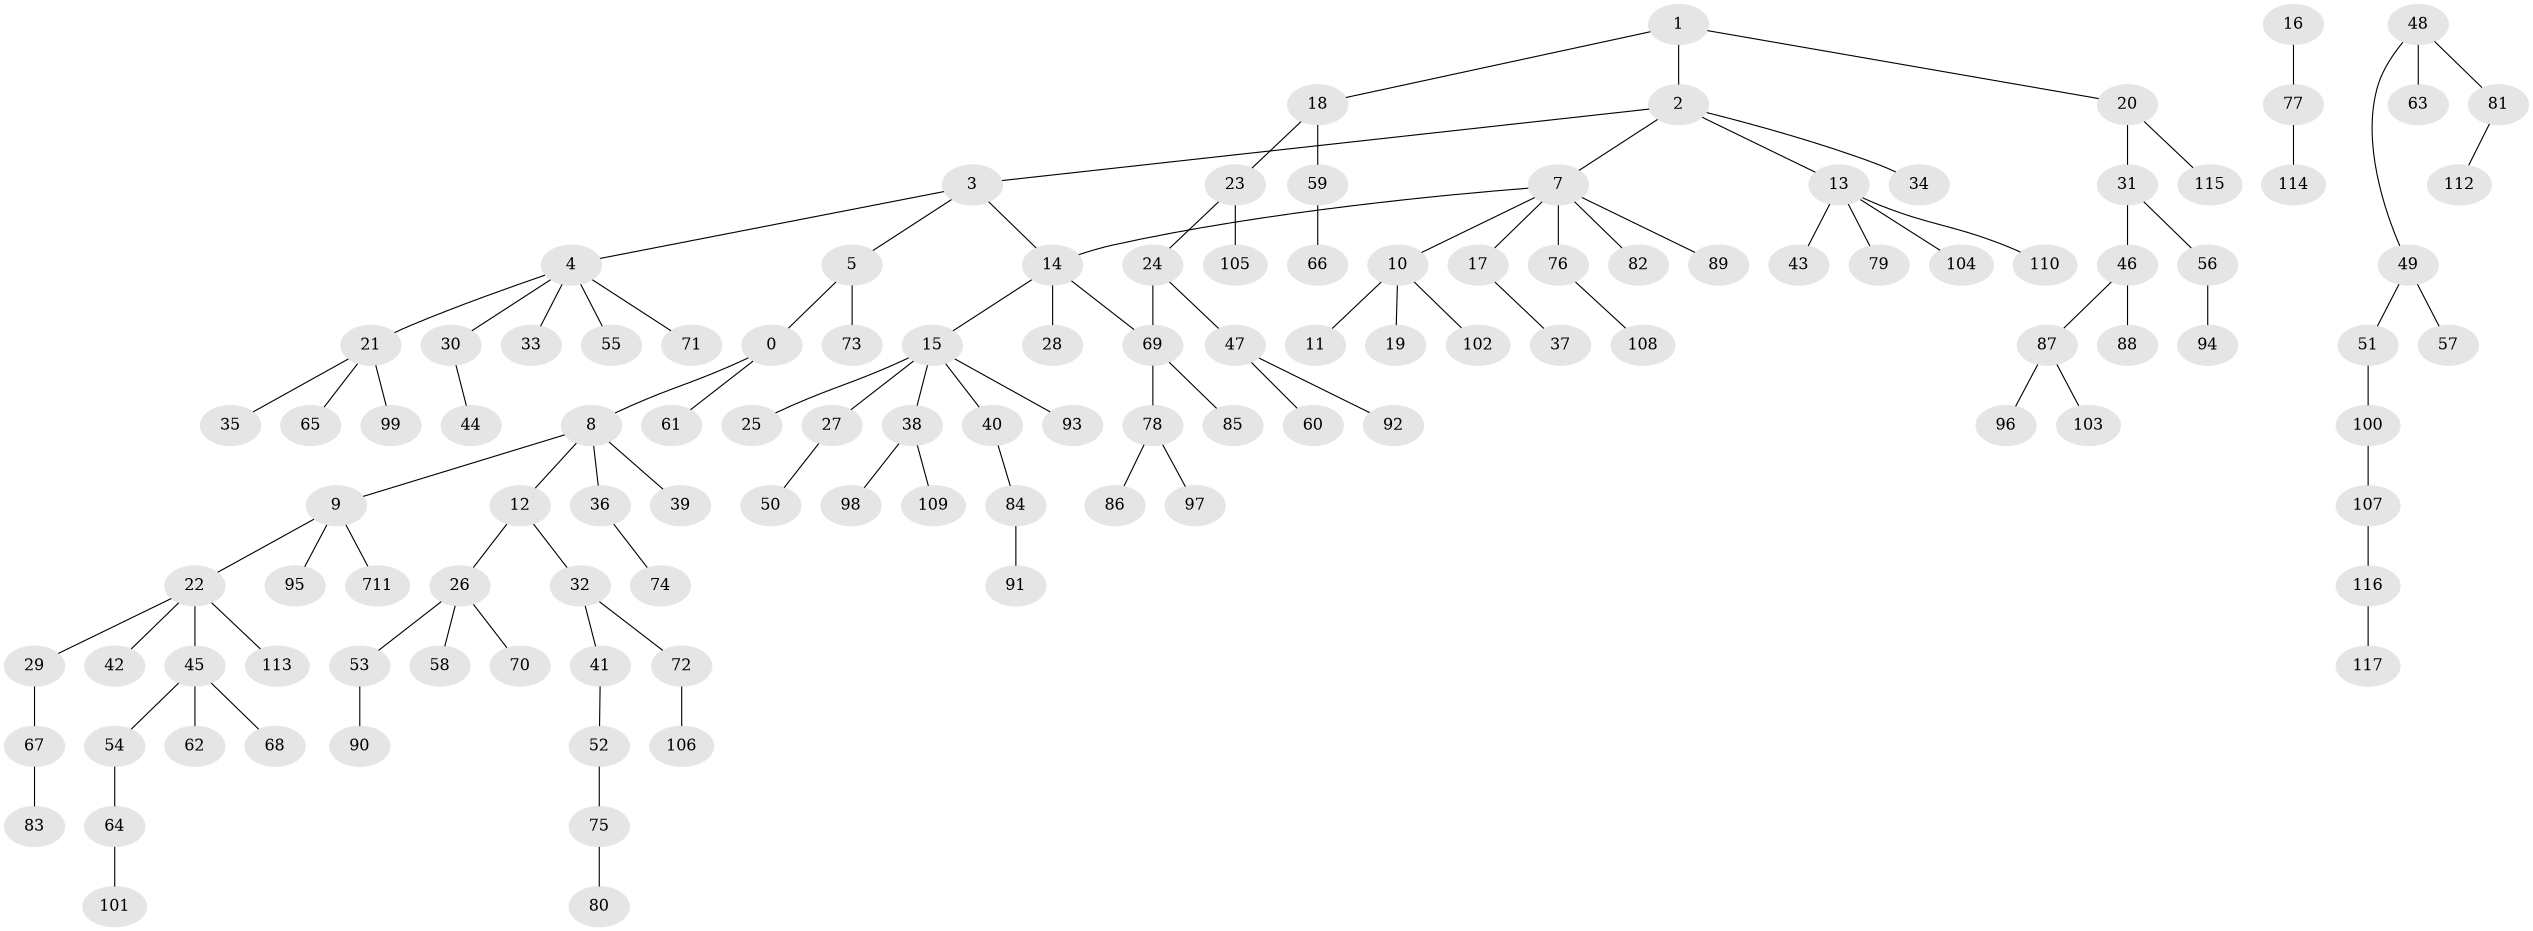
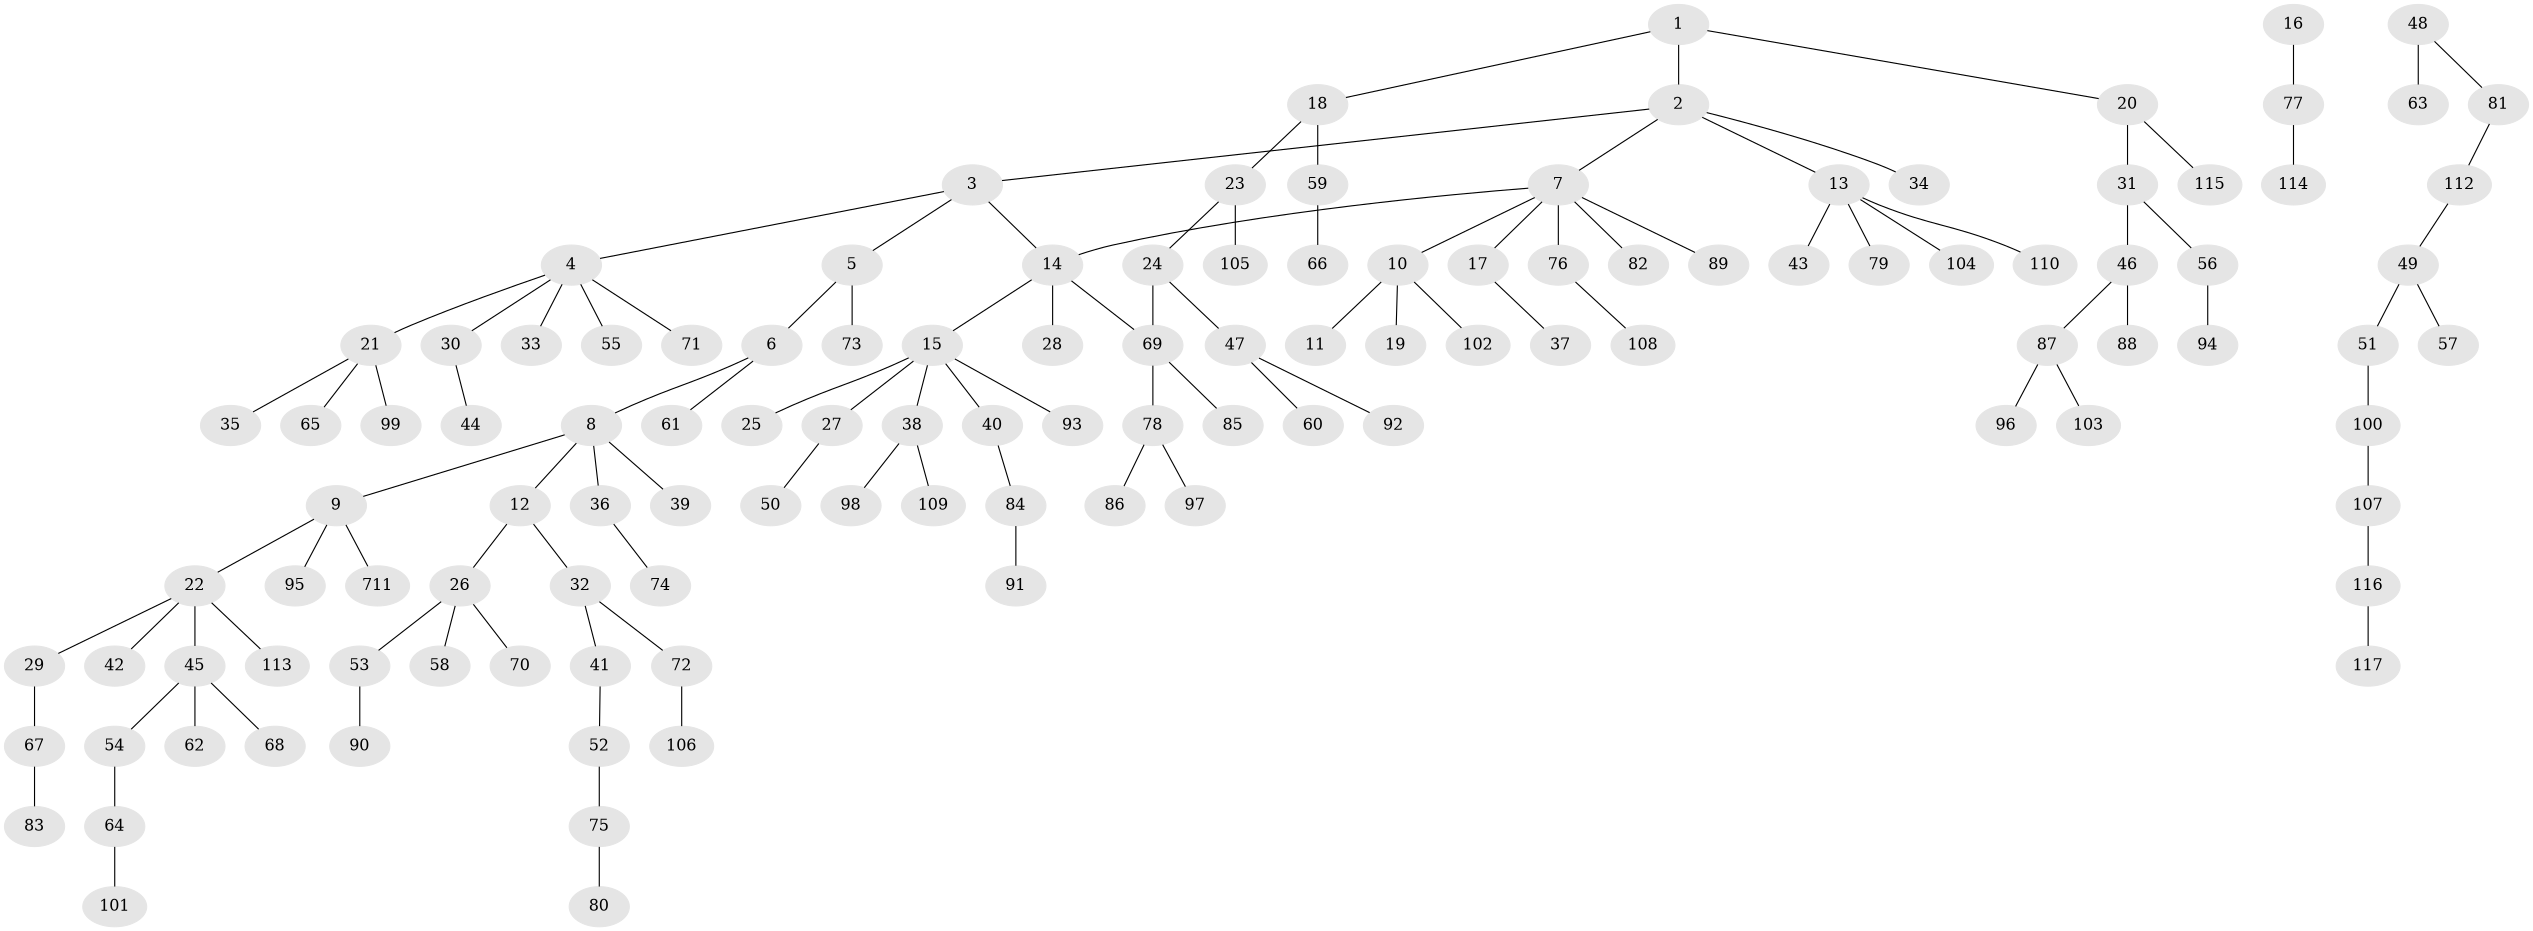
  graph {
    node [color=gray90 style=filled]
    1
    2
    18
    20
    3
    7
    13
    34
    23
    59
    31
    115
    4
    5
    14
    10
    17
    76
    82
    89
    43
    79
    104
    110
    16
    77
    21
    30
    33
    55
    71
-   6 [label=0]
+   6
    73
    15
    28
    69
    35
    65
    99
    44
    8
    61
    9
    12
    36
    39
    11
    19
    102
    37
    108
    22
    95
    n54 [label=711]
    26
    32
    74
    29
    42
    45
    113
    53
    58
    70
    41
    72
    25
    27
    38
    40
    93
    78
    85
    50
    98
    109
    84
    114
    24
    105
    66
    46
    56
    67
    54
    62
    68
    64
    47
    60
    92
    90
    83
    87
    88
    48
    49
    63
    81
    94
    52
    106
    91
    75
    96
    103
    51
    57
    112
    100
    107
    80
    101
    86
    97
    116
    117
    1 -- 2
    1 -- 18
    1 -- 20
    2 -- 3
    2 -- 7
    2 -- 13
    2 -- 34
    18 -- 23
    18 -- 59
    20 -- 31
    20 -- 115
    3 -- 4
    3 -- 5
    3 -- 14
    7 -- 14
    7 -- 10
    7 -- 17
    7 -- 76
    7 -- 82
    7 -- 89
    13 -- 43
    13 -- 79
    13 -- 104
    13 -- 110
    23 -- 24
    23 -- 105
    59 -- 66
    31 -- 46
    31 -- 56
    4 -- 21
    4 -- 30
    4 -- 33
    4 -- 55
    4 -- 71
    5 -- 6
    5 -- 73
    14 -- 15
    14 -- 28
    14 -- 69
    10 -- 11
    10 -- 19
    10 -- 102
    17 -- 37
    76 -- 108
    16 -- 77
    77 -- 114
    21 -- 35
    21 -- 65
    21 -- 99
    30 -- 44
    6 -- 8
    6 -- 61
    15 -- 25
    15 -- 27
    15 -- 38
    15 -- 40
    15 -- 93
    69 -- 78
    69 -- 85
    8 -- 9
    8 -- 12
    8 -- 36
    8 -- 39
    9 -- 22
    9 -- 95
    9 -- n54
    12 -- 26
    12 -- 32
    36 -- 74
    22 -- 29
    22 -- 42
    22 -- 45
    22 -- 113
    26 -- 53
    26 -- 58
    26 -- 70
    32 -- 41
    32 -- 72
    29 -- 67
    45 -- 54
    45 -- 62
    45 -- 68
    53 -- 90
    41 -- 52
    72 -- 106
    27 -- 50
    38 -- 98
    38 -- 109
    40 -- 84
    78 -- 86
    78 -- 97
    84 -- 91
    24 -- 69
    24 -- 47
    46 -- 87
    46 -- 88
    56 -- 94
    67 -- 83
    54 -- 64
    64 -- 101
    47 -- 60
    47 -- 92
    87 -- 96
    87 -- 103
-   48 -- 49
+   112 -- 49
    48 -- 63
    48 -- 81
    49 -- 51
    49 -- 57
    81 -- 112
    52 -- 75
    75 -- 80
    51 -- 100
    100 -- 107
    107 -- 116
    116 -- 117
  }
